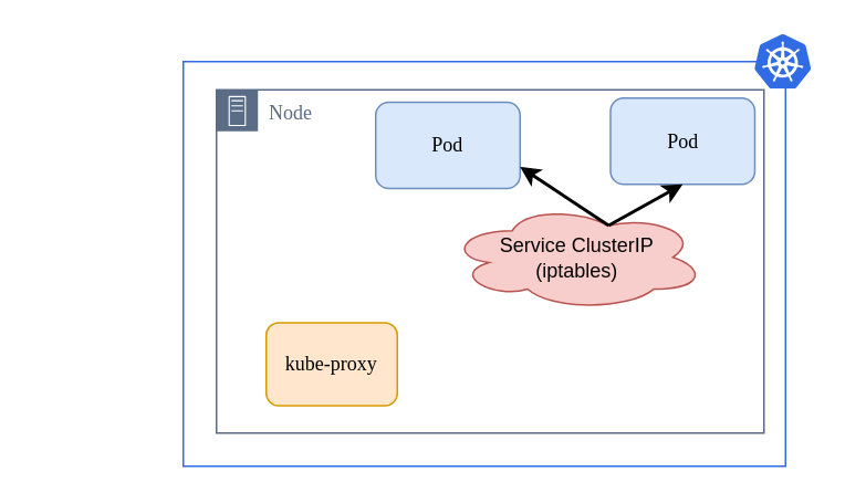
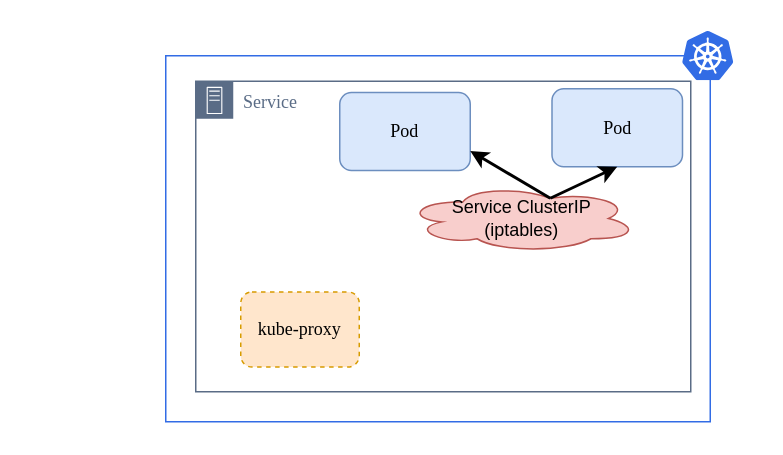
  <mxCell id="0" />
  <mxCell id="1" parent="0" />
  <mxCell id="2" value="" style="group;verticalAlign=bottom;" parent="1" vertex="1" connectable="0"><mxGeometry x="20" y="20.5" width="480" height="260" as="geometry" /></mxCell>
  <mxCell id="3" value="" style="rounded=0;whiteSpace=wrap;html=1;fillColor=#ffffff;strokeColor=#326ce5;" parent="2" vertex="1"><mxGeometry x="90" y="16" width="363" height="244" as="geometry" /></mxCell>
  <mxCell id="4" value="" style="aspect=fixed;html=1;perimeter=none;align=center;shadow=0;dashed=0;image;fontSize=12;image=img/lib/mscae/Kubernetes.svg;" parent="2" vertex="1"><mxGeometry x="434.717" width="34.211" height="32.842" as="geometry" /></mxCell>
- <mxCell id="5" value="&lt;font face=&quot;Tahoma&quot;&gt;Node&lt;/font&gt;" style="points=[[0,0],[0.25,0],[0.5,0],[0.75,0],[1,0],[1,0.25],[1,0.5],[1,0.75],[1,1],[0.75,1],[0.5,1],[0.25,1],[0,1],[0,0.75],[0,0.5],[0,0.25]];outlineConnect=0;gradientColor=none;html=1;whiteSpace=wrap;fontSize=12;fontStyle=0;shape=mxgraph.aws4.group;grIcon=mxgraph.aws4.group_on_premise;strokeColor=#5A6C86;fillColor=none;verticalAlign=top;align=left;spacingLeft=30;fontColor=#5A6C86;dashed=0;" parent="2" vertex="1"><mxGeometry x="110" y="33" width="330" height="207" as="geometry" /></mxCell>
+ <mxCell id="5" value="&lt;font face=&quot;Tahoma&quot;&gt;Service&lt;/font&gt;" style="points=[[0,0],[0.25,0],[0.5,0],[0.75,0],[1,0],[1,0.25],[1,0.5],[1,0.75],[1,1],[0.75,1],[0.5,1],[0.25,1],[0,1],[0,0.75],[0,0.5],[0,0.25]];outlineConnect=0;gradientColor=none;html=1;whiteSpace=wrap;fontSize=12;fontStyle=0;shape=mxgraph.aws4.group;grIcon=mxgraph.aws4.group_on_premise;strokeColor=#5A6C86;fillColor=none;verticalAlign=top;align=left;spacingLeft=30;fontColor=#5A6C86;dashed=0;" parent="2" vertex="1"><mxGeometry x="110" y="33" width="330" height="207" as="geometry" /></mxCell>
  <mxCell id="6" value="Pod" style="rounded=1;whiteSpace=wrap;html=1;strokeColor=#6c8ebf;fillColor=#dae8fc;fontFamily=Tahoma;" parent="2" vertex="1"><mxGeometry x="206" y="40.5" width="87" height="52" as="geometry" /></mxCell>
  <mxCell id="7" value="Pod" style="rounded=1;whiteSpace=wrap;html=1;strokeColor=#6c8ebf;fillColor=#dae8fc;fontFamily=Tahoma;" parent="2" vertex="1"><mxGeometry x="347.5" y="38" width="87" height="52" as="geometry" /></mxCell>
- <mxCell id="8" value="&lt;div&gt;Service&amp;nbsp;&lt;span&gt;ClusterIP&lt;br&gt;(iptables)&lt;/span&gt;&lt;/div&gt;" style="ellipse;shape=cloud;whiteSpace=wrap;html=1;fillColor=#f8cecc;strokeColor=#b85450;" parent="2" vertex="1"><mxGeometry x="249.5" y="102" width="155" height="64" as="geometry" /></mxCell>
+ <mxCell id="8" value="&lt;div&gt;Service&amp;nbsp;&lt;span&gt;ClusterIP&lt;br&gt;(iptables)&lt;/span&gt;&lt;/div&gt;" style="ellipse;shape=cloud;whiteSpace=wrap;html=1;fillColor=#f8cecc;strokeColor=#b85450;" parent="2" vertex="1"><mxGeometry x="249.5" y="102" width="155" height="45" as="geometry" /></mxCell>
  <mxCell id="9" value="" style="endArrow=classic;html=1;strokeWidth=2;entryX=1;entryY=0.75;entryDx=0;entryDy=0;exitX=0.625;exitY=0.2;exitDx=0;exitDy=0;exitPerimeter=0;" parent="2" source="8" target="6" edge="1"><mxGeometry width="50" height="50" relative="1" as="geometry"><mxPoint x="322.75" y="176.4" as="sourcePoint" /><mxPoint x="378" y="144" as="targetPoint" /></mxGeometry></mxCell>
  <mxCell id="10" value="" style="endArrow=classic;html=1;strokeWidth=2;entryX=0.5;entryY=1;entryDx=0;entryDy=0;exitX=0.625;exitY=0.2;exitDx=0;exitDy=0;exitPerimeter=0;" parent="2" source="8" target="7" edge="1"><mxGeometry width="50" height="50" relative="1" as="geometry"><mxPoint x="139" y="133" as="sourcePoint" /><mxPoint x="243.7" y="208.6" as="targetPoint" /></mxGeometry></mxCell>
- <mxCell id="11" value="&lt;div&gt;kube-proxy&lt;/div&gt;" style="rounded=1;whiteSpace=wrap;html=1;strokeColor=#d79b00;fillColor=#ffe6cc;fontFamily=Tahoma;" vertex="1" parent="2"><mxGeometry x="140" y="173.5" width="79" height="50" as="geometry" /></mxCell>
+ <mxCell id="11" value="&lt;div&gt;kube-proxy&lt;/div&gt;" style="rounded=1;whiteSpace=wrap;html=1;strokeColor=#d79b00;fillColor=#ffe6cc;fontFamily=Tahoma;dashed=1;" vertex="1" parent="2"><mxGeometry x="140" y="173.5" width="79" height="50" as="geometry" /></mxCell>
